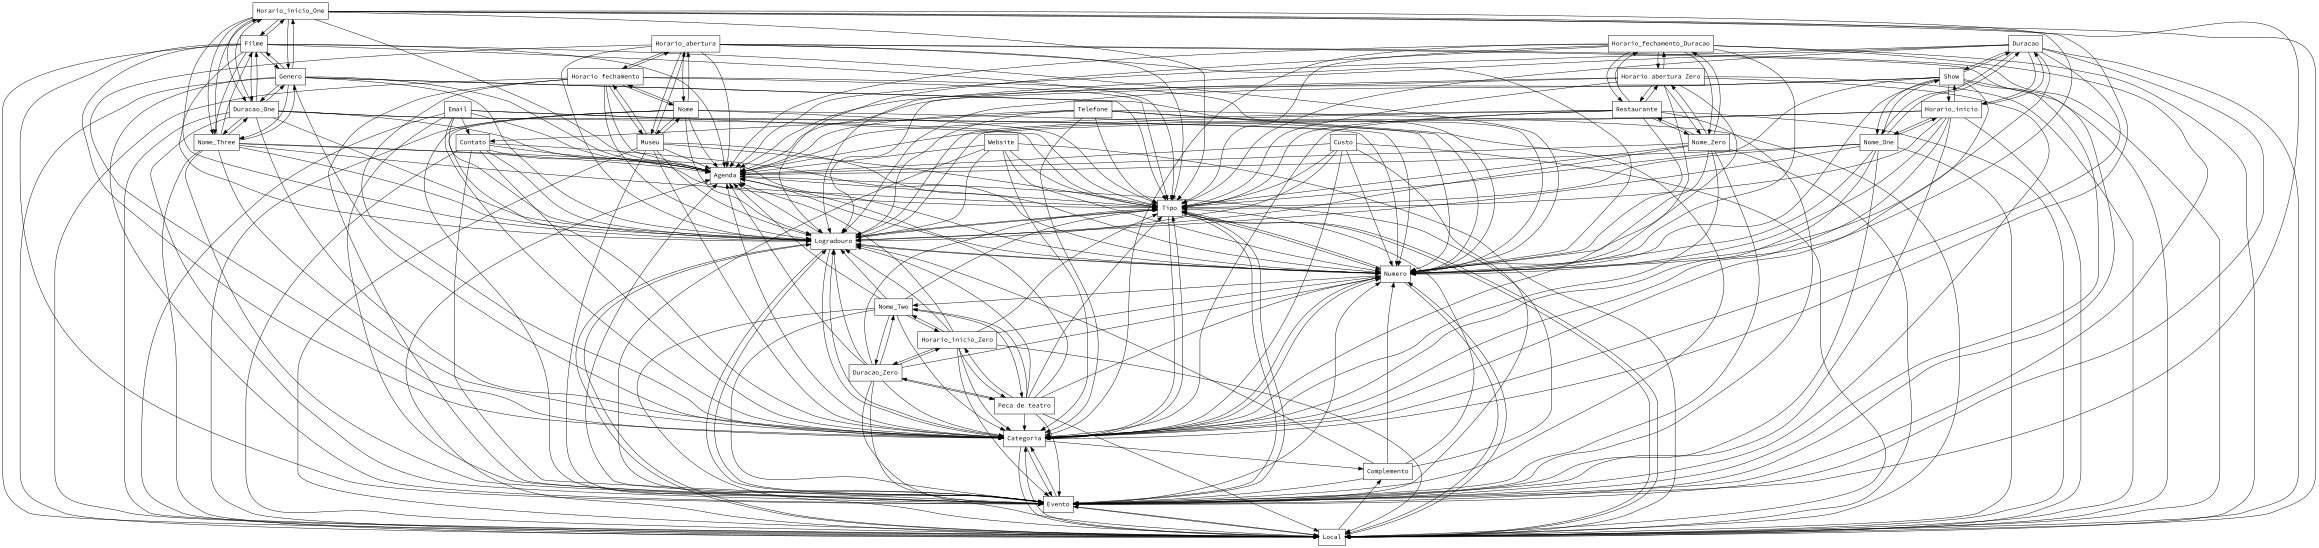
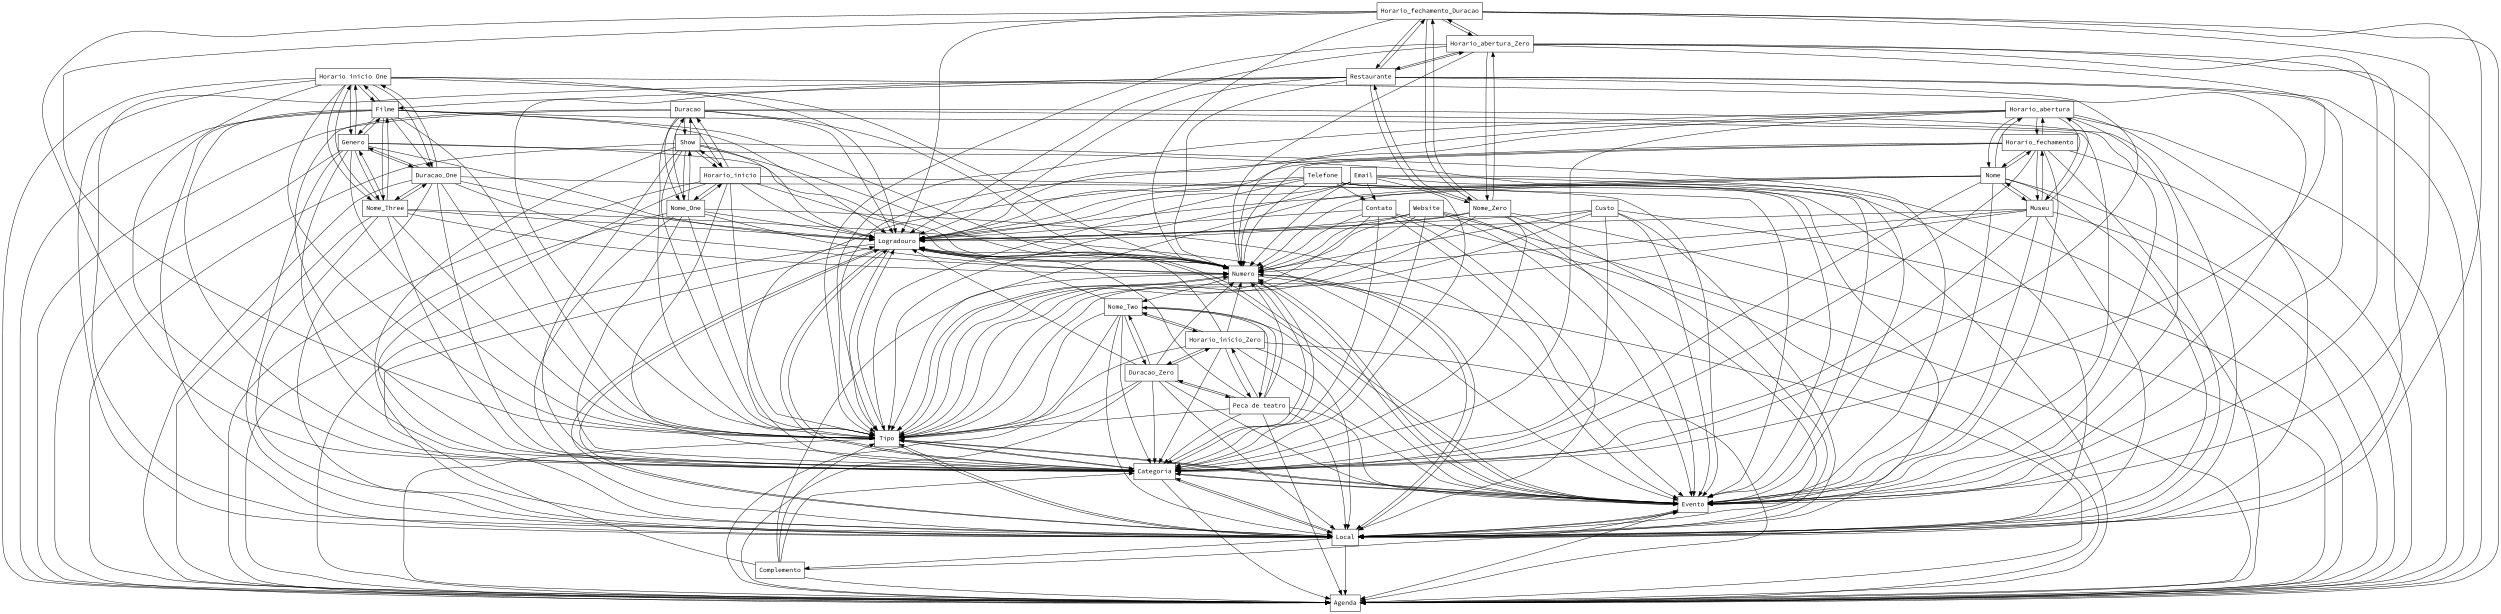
  digraph {
    fontname="Source Code Pro"
    rankdir=TB
    node [fontname="Source Code Pro" shape=box]
    edge [arrowhead=normal fontname="Source Code Pro"]
    n1 [label=Horario_inicio_One]
    n2 [label=Filme]
    n3 [label=Logradouro]
    n4 [label=Nome_Three]
    n5 [label=Numero]
    n6 [label=Local]
    n7 [label=Evento]
    n8 [label=Categoria]
    n9 [label=Tipo]
    n10 [label=Agenda]
    n11 [label=Duracao_One]
    n12 [label=Genero]
    n13 [label=Nome_Two]
    n14 [label=Complemento]
    n15 [label=Horario_fechamento_Duracao]
    n16 [label=Horario_abertura_Zero]
    n17 [label=Nome_Zero]
    n18 [label=Restaurante]
    n19 [label=Contato]
    n20 [label=Duracao]
    n21 [label=Show]
    n22 [label=Nome_One]
    n23 [label=Horario_inicio]
    n24 [label=Peca_de_teatro]
    n25 [label=Duracao_Zero]
    n26 [label=Horario_inicio_Zero]
    n27 [label=Horario_abertura]
    n28 [label=Horario_fechamento]
    n29 [label=Museu]
    n30 [label=Nome]
    n31 [label=Telefone]
    n32 [label=Website]
    n33 [label=Custo]
    n34 [label=Email]
    n1 -> n2
    n1 -> n3
    n1 -> n4
    n1 -> n5
    n1 -> n6
    n1 -> n7
    n1 -> n8
    n1 -> n9
    n1 -> n10
    n1 -> n11
    n1 -> n12
    n2 -> n1
    n2 -> n3
    n2 -> n4
    n2 -> n5
    n2 -> n6
    n2 -> n7
    n2 -> n8
    n2 -> n9
    n2 -> n10
    n2 -> n11
    n2 -> n12
    n3 -> n5
    n3 -> n6
    n3 -> n7
    n3 -> n8
    n3 -> n9
    n3 -> n10
    n4 -> n1
    n4 -> n2
    n4 -> n3
    n4 -> n5
    n4 -> n6
    n4 -> n7
    n4 -> n8
    n4 -> n9
    n4 -> n10
    n4 -> n11
    n4 -> n12
    n5 -> n3
    n5 -> n6
+   n5 -> n7
    n5 -> n8
    n5 -> n9
    n5 -> n10
    n5 -> n13
    n6 -> n3
    n6 -> n5
    n6 -> n7
    n6 -> n8
    n6 -> n9
    n6 -> n10
    n6 -> n14
    n7 -> n3
    n7 -> n5
    n7 -> n6
    n7 -> n8
    n7 -> n9
    n7 -> n10
    n8 -> n3
    n8 -> n5
    n8 -> n6
    n8 -> n7
    n8 -> n9
    n8 -> n10
    n9 -> n3
    n9 -> n5
    n9 -> n6
    n9 -> n7
    n9 -> n8
-   n10 -> n9
+   n9 -> n10
    n11 -> n1
-   n11 -> n2
+   n18 -> n2
    n11 -> n3
    n11 -> n4
    n11 -> n5
    n11 -> n6
    n11 -> n7
    n11 -> n8
    n11 -> n9
    n11 -> n10
    n11 -> n12
    n12 -> n1
    n12 -> n2
    n12 -> n3
    n12 -> n4
    n12 -> n5
    n12 -> n6
    n12 -> n7
    n12 -> n8
    n12 -> n9
    n12 -> n10
    n12 -> n11
    n13 -> n3
    n13 -> n6
    n13 -> n7
    n13 -> n8
    n13 -> n9
    n13 -> n10
    n13 -> n24
    n13 -> n25
    n13 -> n26
    n14 -> n3
    n14 -> n5
    n14 -> n7
-   n8 -> n14
+   n14 -> n8
    n14 -> n9
    n14 -> n10
    n15 -> n3
    n15 -> n5
    n15 -> n6
    n15 -> n7
    n15 -> n8
    n15 -> n9
    n15 -> n10
    n15 -> n16
    n15 -> n17
    n15 -> n18
    n16 -> n3
    n16 -> n5
    n16 -> n6
    n16 -> n7
    n16 -> n8
    n16 -> n9
    n16 -> n10
    n16 -> n15
    n16 -> n17
    n16 -> n18
    n17 -> n3
    n17 -> n5
    n17 -> n6
    n17 -> n7
    n17 -> n8
    n17 -> n9
    n17 -> n10
    n17 -> n15
    n17 -> n16
    n17 -> n18
    n18 -> n3
    n18 -> n5
    n18 -> n6
    n18 -> n7
    n18 -> n8
    n18 -> n9
    n18 -> n10
    n18 -> n15
    n18 -> n16
    n18 -> n17
    n19 -> n3
    n19 -> n5
    n19 -> n6
    n19 -> n7
    n19 -> n8
    n19 -> n9
    n19 -> n10
    n20 -> n3
    n20 -> n5
    n20 -> n6
    n20 -> n7
    n20 -> n8
    n20 -> n9
    n20 -> n10
    n20 -> n21
    n20 -> n22
    n20 -> n23
    n21 -> n3
    n21 -> n5
    n21 -> n6
    n21 -> n7
    n21 -> n8
    n21 -> n9
    n21 -> n10
    n21 -> n20
    n21 -> n22
    n21 -> n23
    n22 -> n3
    n22 -> n5
    n22 -> n6
    n22 -> n7
    n22 -> n8
    n22 -> n9
    n22 -> n10
    n22 -> n20
    n22 -> n21
    n22 -> n23
    n23 -> n3
    n23 -> n5
    n23 -> n6
    n23 -> n7
    n23 -> n8
    n23 -> n9
    n23 -> n10
    n23 -> n20
    n23 -> n21
    n23 -> n22
    n24 -> n3
    n24 -> n5
    n24 -> n6
    n24 -> n7
    n24 -> n8
    n24 -> n9
    n24 -> n10
    n24 -> n13
    n24 -> n25
    n24 -> n26
    n25 -> n3
    n25 -> n5
    n25 -> n6
    n25 -> n7
    n25 -> n8
    n25 -> n9
    n25 -> n10
    n25 -> n13
    n25 -> n24
    n25 -> n26
    n26 -> n3
    n26 -> n5
    n26 -> n6
    n26 -> n7
    n26 -> n8
    n26 -> n9
    n26 -> n10
    n26 -> n13
    n26 -> n24
    n26 -> n25
    n27 -> n3
    n27 -> n5
    n27 -> n6
    n27 -> n7
    n27 -> n8
    n27 -> n9
    n27 -> n10
    n27 -> n28
    n27 -> n29
    n27 -> n30
    n28 -> n3
    n28 -> n5
    n28 -> n6
    n28 -> n7
    n28 -> n8
    n28 -> n9
    n28 -> n10
    n28 -> n27
    n28 -> n29
    n28 -> n30
    n29 -> n3
    n29 -> n5
    n29 -> n6
    n29 -> n7
    n29 -> n8
    n29 -> n9
    n29 -> n10
    n29 -> n27
    n29 -> n28
    n29 -> n30
    n30 -> n3
    n30 -> n5
    n30 -> n6
    n30 -> n7
    n30 -> n8
    n30 -> n9
    n30 -> n10
    n30 -> n27
    n30 -> n28
    n30 -> n29
    n31 -> n3
    n31 -> n5
    n31 -> n6
    n31 -> n7
    n31 -> n8
    n31 -> n9
    n31 -> n10
    n31 -> n19
    n32 -> n3
    n32 -> n5
    n32 -> n6
    n32 -> n7
    n32 -> n8
    n32 -> n9
    n32 -> n10
    n33 -> n3
    n33 -> n5
    n33 -> n6
    n33 -> n7
    n33 -> n8
    n33 -> n9
    n33 -> n10
    n34 -> n3
    n34 -> n5
    n34 -> n6
    n34 -> n7
    n34 -> n8
    n34 -> n9
    n34 -> n10
    n34 -> n19
  }
